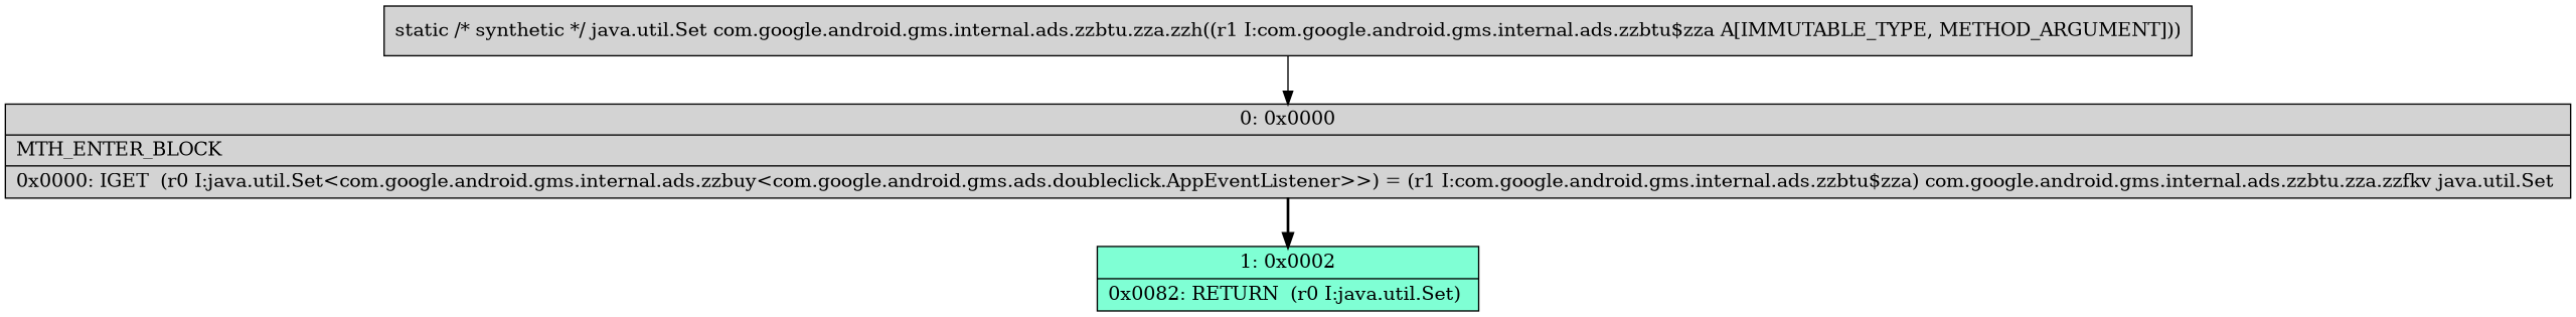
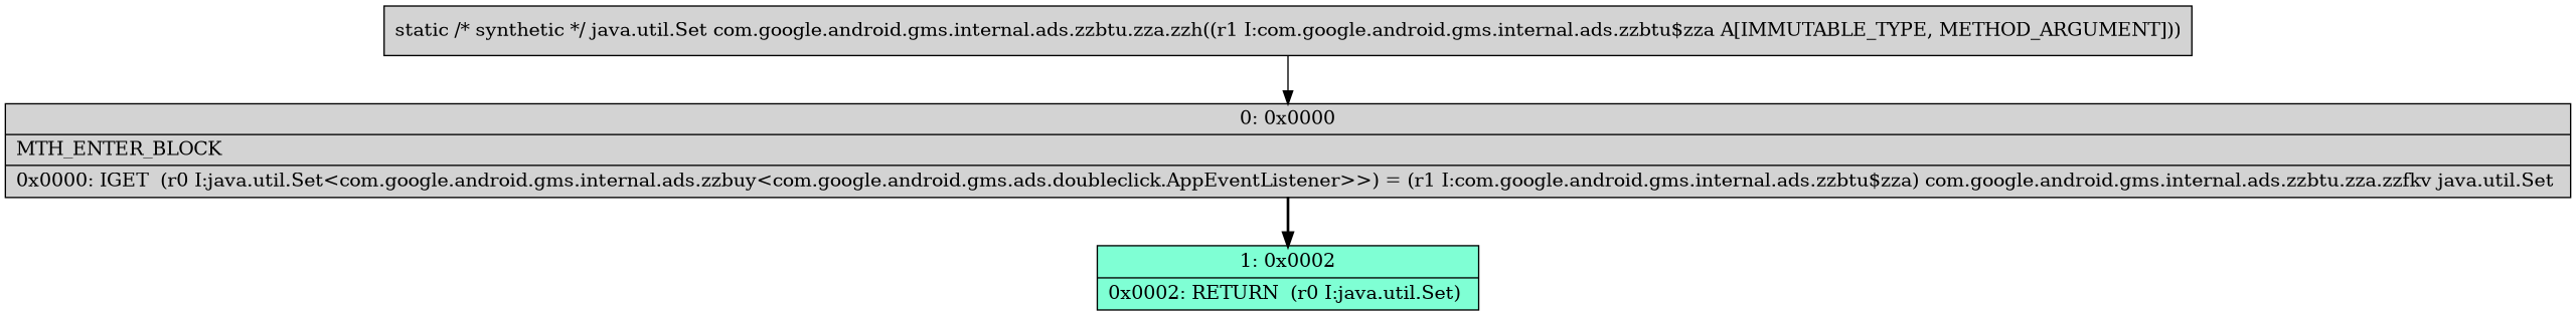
  digraph {
    node [shape=record style=filled fillcolor=lightgrey]
    n1 [label="{0\:\ 0x0000|MTH_ENTER_BLOCK\l|0x0000: IGET  (r0 I:java.util.Set\<com.google.android.gms.internal.ads.zzbuy\<com.google.android.gms.ads.doubleclick.AppEventListener\>\>) = (r1 I:com.google.android.gms.internal.ads.zzbtu$zza) com.google.android.gms.internal.ads.zzbtu.zza.zzfkv java.util.Set \l}"]
-   n2 [label="{1\:\ 0x0002|0x0082: RETURN  (r0 I:java.util.Set) \l}" fillcolor=aquamarine]
+   n2 [label="{1\:\ 0x0002|0x0002: RETURN  (r0 I:java.util.Set) \l}" fillcolor=aquamarine]
    n3 [label="{static \/* synthetic *\/ java.util.Set com.google.android.gms.internal.ads.zzbtu.zza.zzh((r1 I:com.google.android.gms.internal.ads.zzbtu$zza A[IMMUTABLE_TYPE, METHOD_ARGUMENT])) }"]
    n1 -> n2 [style=bold]
    n3 -> n1 [style=solid]
  }
